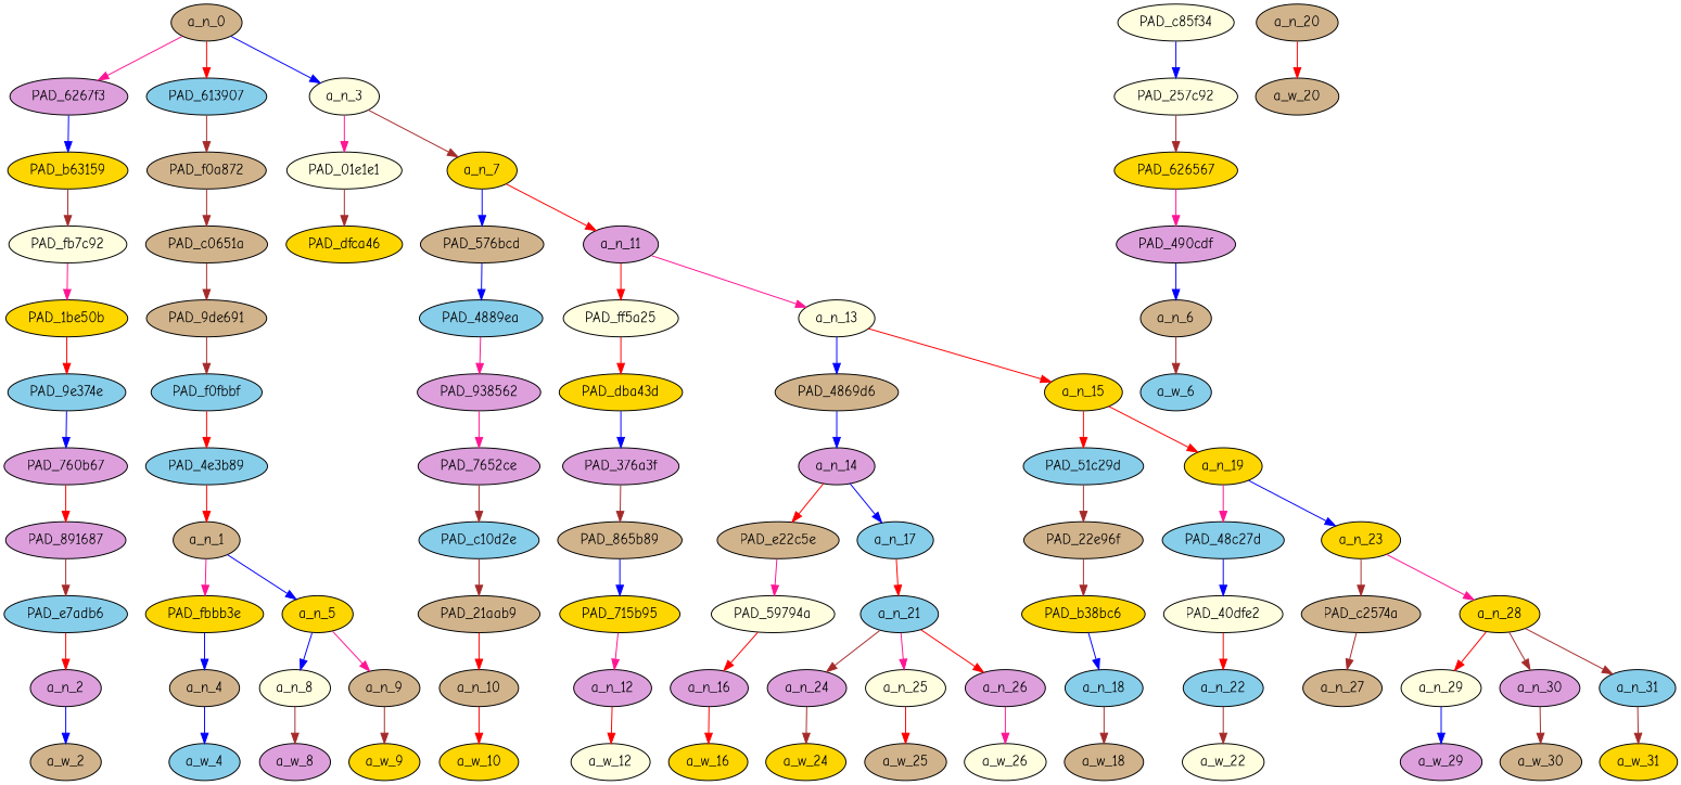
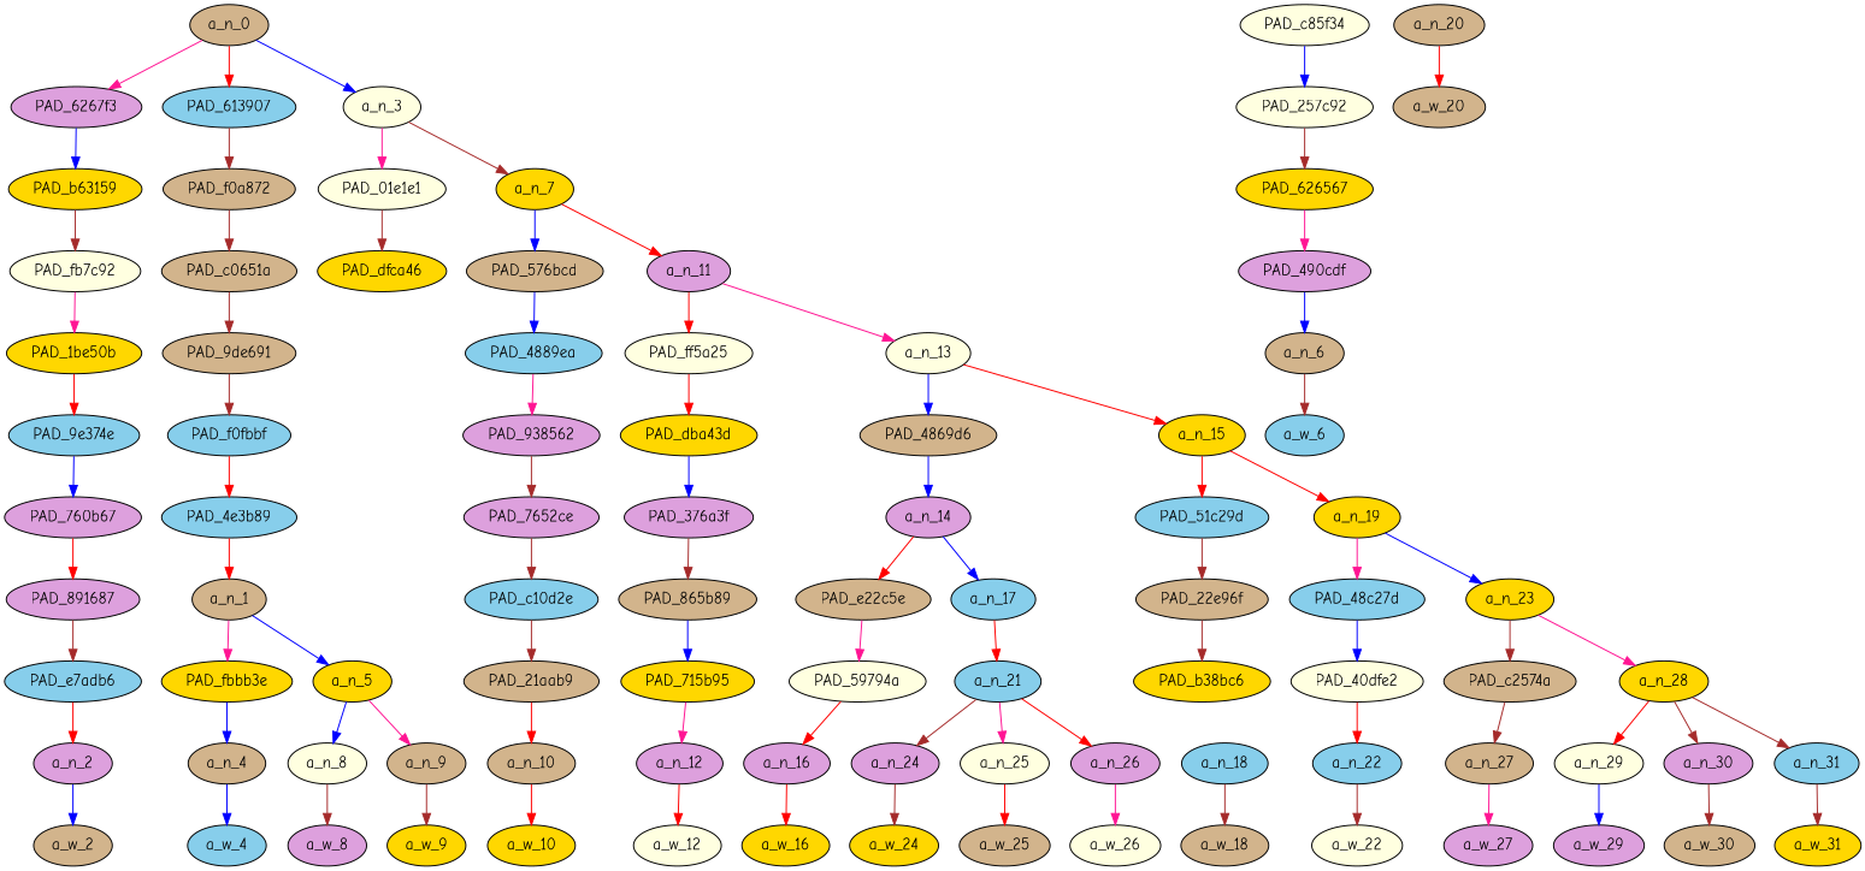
  strict digraph {
    fontname="Comic Neue"
    node [div_dir=-1 fillcolor=tan fontname="Comic Neue" index=0 level=1 style=filled text_span="[3]" value=0.02552408]
    edge [color=brown fontname="Comic Neue"]
    a_n_0 [level=10 text_span="[0, 1, 2, 3, 4, 5, 6, 7, 8, 9, 10, 11, 12, 13, 14, 15, 16, 17]" value=0.99999999]
    n2 [div_dir=1 fillcolor=plum index=1 label=PAD_6267f3 level=9]
    PAD_613907 [fillcolor=skyblue level=9 text_span="[0, 1, 2]" value=0.16745831]
    a_n_3 [div_dir=1 fillcolor=lightyellow index=2 level=9 text_span="[4, 5, 6, 7, 8, 9, 10, 11, 12, 13, 14, 15, 16, 17]" value=0.80701516]
    PAD_b63159 [div_dir=1 fillcolor=gold index=1 level=8]
    PAD_f0a872 [level=8 text_span="[0, 1, 2]" value=0.16745831]
    PAD_01e1e1 [fillcolor=lightyellow index=2 level=8 text_span="[4]" value=0.03002244]
    a_n_7 [div_dir=1 fillcolor=gold index=3 level=8 text_span="[5, 6, 7, 8, 9, 10, 11, 12, 13, 14, 15, 16, 17]" value=0.77694014]
    PAD_fb7c92 [div_dir=1 fillcolor=lightyellow index=1 level=7]
    PAD_c0651a [level=7 text_span="[0, 1, 2]" value=0.16745831]
    PAD_dfca46 [fillcolor=gold index=2 level=7 text_span="[4]" value=0.03002244]
    PAD_576bcd [index=3 level=7 text_span="[5]" value=0.03558627]
    a_n_11 [div_dir=1 fillcolor=plum index=4 level=7 text_span="[6, 7, 8, 9, 10, 11, 12, 13, 14, 15, 16, 17]" value=0.74125447]
    PAD_1be50b [div_dir=1 fillcolor=gold index=1 level=6]
    PAD_9e374e [div_dir=1 fillcolor=skyblue index=1 level=5]
    PAD_760b67 [div_dir=1 fillcolor=plum index=1 level=4]
    PAD_891687 [div_dir=1 fillcolor=plum index=1 level=3]
    PAD_e7adb6 [div_dir=1 fillcolor=skyblue index=2 level=2]
    a_n_2 [div_dir=1 fillcolor=plum index=3]
    a_w_2 [div_dir=0 index=3 level=0 value=and]
    PAD_9de691 [level=6 text_span="[0, 1, 2]" value=0.16745831]
    PAD_f0fbbf [fillcolor=skyblue level=5 text_span="[0, 1, 2]" value=0.16745831]
    PAD_4e3b89 [fillcolor=skyblue level=4 text_span="[0, 1, 2]" value=0.16745831]
    a_n_1 [level=3 text_span="[0, 1, 2]" value=0.16745831]
    PAD_fbbb3e [fillcolor=gold level=2 text_span="[0]" value=0.03571885]
    a_n_5 [fillcolor=gold index=1 level=2 text_span="[1, 2]" value=0.13158777]
    a_n_4 [text_span="[0]" value=0.03571885]
    a_n_8 [fillcolor=lightyellow index=1 text_span="[1]" value=0.07000123]
    a_n_9 [index=2 text_span="[2]" value=0.06145996]
    a_w_4 [div_dir=0 fillcolor=skyblue level=0 text_span="[0]" value=me]
    a_w_8 [div_dir=0 fillcolor=plum index=1 level=0 text_span="[1]" value=confuses]
    a_w_9 [div_dir=0 fillcolor=gold index=2 level=0 text_span="[2]" value=theodore]
    PAD_4889ea [fillcolor=skyblue index=3 level=6 text_span="[5]" value=0.03558627]
    PAD_ff5a25 [fillcolor=lightyellow index=4 level=6 text_span="[6]" value=0.03783965]
    a_n_13 [div_dir=1 fillcolor=lightyellow index=5 level=6 text_span="[7, 8, 9, 10, 11, 12, 13, 14, 15, 16, 17]" value=0.70329256]
    PAD_c85f34 [fillcolor=lightyellow index=2 level=5 text_span="[4]" value=0.03002244]
    PAD_257c92 [fillcolor=lightyellow index=2 level=4 text_span="[4]" value=0.03002244]
    PAD_626567 [fillcolor=gold index=2 level=3 text_span="[4]" value=0.03002244]
    PAD_490cdf [fillcolor=plum index=3 level=2 text_span="[4]" value=0.03002244]
    a_n_6 [index=4 text_span="[4]" value=0.03002244]
    a_w_6 [div_dir=0 fillcolor=skyblue index=4 level=0 text_span="[4]" value=we]
    PAD_938562 [fillcolor=plum index=3 level=5 text_span="[5]" value=0.03558627]
    PAD_dba43d [fillcolor=gold index=4 level=5 text_span="[6]" value=0.03783965]
    PAD_4869d6 [div_dir=1 index=5 level=5 text_span="[7, 8, 9, 10, 11]" value=0.39136259]
    a_n_15 [div_dir=1 fillcolor=gold index=6 level=5 text_span="[12, 13, 14, 15, 16, 17]" value=0.31176243]
    PAD_7652ce [fillcolor=plum index=3 level=4 text_span="[5]" value=0.03558627]
    PAD_c10d2e [fillcolor=skyblue index=3 level=3 text_span="[5]" value=0.03558627]
    PAD_21aab9 [index=4 level=2 text_span="[5]" value=0.03558627]
    a_n_10 [index=5 text_span="[5]" value=0.03558627]
    a_w_10 [div_dir=0 fillcolor=gold index=5 level=0 text_span="[5]" value=might]
    PAD_376a3f [fillcolor=plum index=4 level=4 text_span="[6]" value=0.03783965]
    a_n_14 [div_dir=1 fillcolor=plum index=5 level=4 text_span="[7, 8, 9, 10, 11]" value=0.39136259]
    PAD_51c29d [fillcolor=skyblue index=6 level=4 text_span="[12]" value=0.05314568]
    a_n_19 [div_dir=1 fillcolor=gold index=7 level=4 text_span="[13, 14, 15, 16, 17]" value=0.25857293]
    PAD_865b89 [index=4 level=3 text_span="[6]" value=0.03783965]
    PAD_715b95 [fillcolor=gold index=5 level=2 text_span="[6]" value=0.03783965]
    a_n_12 [fillcolor=plum index=6 text_span="[6]" value=0.03783965]
    a_w_12 [div_dir=0 fillcolor=lightyellow index=6 level=0 text_span="[6]" value=watch]
    PAD_e22c5e [div_dir=1 index=5 level=3 text_span="[7]" value=0.04912261]
    a_n_17 [div_dir=1 fillcolor=skyblue index=6 level=3 text_span="[8, 9, 10, 11]" value=0.34203950]
    PAD_22e96f [index=7 level=3 text_span="[12]" value=0.05314568]
    PAD_48c27d [div_dir=1 fillcolor=skyblue index=8 level=3 text_span="[13]" value=0.06320612]
    a_n_23 [div_dir=1 fillcolor=gold index=9 level=3 text_span="[14, 15, 16, 17]" value=0.19526560]
    PAD_59794a [div_dir=1 fillcolor=lightyellow index=6 level=2 text_span="[7]" value=0.04912261]
    a_n_21 [div_dir=1 fillcolor=skyblue index=8 level=2 text_span="[9, 10, 11]" value=0.31201710]
    a_n_16 [div_dir=1 fillcolor=plum index=7 text_span="[7]" value=0.04912261]
    a_n_24 [div_dir=1 fillcolor=plum index=9 text_span="[9]" value=0.05312812]
    a_n_25 [fillcolor=lightyellow index=10 text_span="[10]" value=0.16799264]
    a_n_26 [div_dir=1 fillcolor=plum index=11 text_span="[11]" value=0.09071789]
    a_w_16 [div_dir=0 fillcolor=gold index=7 level=0 text_span="[7]" value=game]
    a_n_20 [div_dir=1 index=8 text_span="[8]" value=0.02982356]
    a_w_20 [div_dir=0 index=8 level=0 text_span="[8]" value=of]
    a_w_24 [div_dir=0 fillcolor=gold index=9 level=0 text_span="[9]" value=his]
    a_w_25 [div_dir=0 index=10 level=0 text_span="[10]" value=muslim]
    a_w_26 [div_dir=0 fillcolor=lightyellow index=11 level=0 text_span="[11]" value=ban]
    PAD_b38bc6 [fillcolor=gold index=9 level=2 text_span="[12]" value=0.05314568]
    PAD_40dfe2 [div_dir=1 fillcolor=lightyellow index=10 level=2 text_span="[13]" value=0.06320612]
    PAD_c2574a [div_dir=1 index=11 level=2 text_span="[14]" value=0.02837938]
    a_n_28 [div_dir=1 fillcolor=gold index=12 level=2 text_span="[15, 16, 17]" value=0.16680001]
    a_n_18 [fillcolor=skyblue index=12 text_span="[12]" value=0.05314568]
    a_w_18 [div_dir=0 index=12 level=0 text_span="[12]" value=got]
    a_n_22 [div_dir=1 fillcolor=skyblue index=13 text_span="[13]" value=0.06320612]
    a_n_27 [div_dir=1 index=14 text_span="[14]" value=0.02837938]
    a_n_29 [fillcolor=lightyellow index=15 text_span="[15]" value=0.02574764]
    a_n_30 [fillcolor=plum index=16 text_span="[16]" value=0.05591469]
    a_n_31 [div_dir=1 fillcolor=skyblue index=17 text_span="[17]" value=0.08507555]
    a_w_22 [div_dir=0 fillcolor=lightyellow index=13 level=0 text_span="[13]" value=blocked]
+   a_w_27 [div_dir=0 fillcolor=plum index=14 level=0 text_span="[14]" value=by]
    a_w_29 [div_dir=0 fillcolor=plum index=15 level=0 text_span="[15]" value=a]
    a_w_30 [div_dir=0 index=16 level=0 text_span="[16]" value=nice]
    a_w_31 [div_dir=0 fillcolor=gold index=17 level=0 text_span="[17]" value=meal]
    a_n_0 -> n2 [color=deeppink]
    a_n_0 -> PAD_613907 [color=red]
    a_n_0 -> a_n_3 [color=blue]
    n2 -> PAD_b63159 [color=blue]
    PAD_613907 -> PAD_f0a872
    a_n_3 -> PAD_01e1e1 [color=deeppink]
    a_n_3 -> a_n_7
    PAD_b63159 -> PAD_fb7c92
    PAD_f0a872 -> PAD_c0651a
    PAD_01e1e1 -> PAD_dfca46
    a_n_7 -> PAD_576bcd [color=blue]
    a_n_7 -> a_n_11 [color=red]
    PAD_fb7c92 -> PAD_1be50b [color=deeppink]
    PAD_c0651a -> PAD_9de691
    PAD_576bcd -> PAD_4889ea [color=blue]
    a_n_11 -> PAD_ff5a25 [color=red]
    a_n_11 -> a_n_13 [color=deeppink]
    PAD_1be50b -> PAD_9e374e [color=red]
    PAD_9e374e -> PAD_760b67 [color=blue]
    PAD_760b67 -> PAD_891687 [color=red]
    PAD_891687 -> PAD_e7adb6
    PAD_e7adb6 -> a_n_2 [color=red]
    a_n_2 -> a_w_2 [color=blue]
    PAD_9de691 -> PAD_f0fbbf
    PAD_f0fbbf -> PAD_4e3b89 [color=red]
    PAD_4e3b89 -> a_n_1 [color=red]
    a_n_1 -> PAD_fbbb3e [color=deeppink]
    a_n_1 -> a_n_5 [color=blue]
    PAD_fbbb3e -> a_n_4 [color=blue]
    a_n_5 -> a_n_8 [color=blue]
    a_n_5 -> a_n_9 [color=deeppink]
    a_n_4 -> a_w_4 [color=blue]
    a_n_8 -> a_w_8
    a_n_9 -> a_w_9
    PAD_4889ea -> PAD_938562 [color=deeppink]
    PAD_ff5a25 -> PAD_dba43d [color=red]
    a_n_13 -> PAD_4869d6 [color=blue]
    a_n_13 -> a_n_15 [color=red]
    PAD_c85f34 -> PAD_257c92 [color=blue]
    PAD_257c92 -> PAD_626567
    PAD_626567 -> PAD_490cdf [color=deeppink]
    PAD_490cdf -> a_n_6 [color=blue]
    a_n_6 -> a_w_6
-   PAD_938562 -> PAD_7652ce [color=deeppink]
+   PAD_938562 -> PAD_7652ce
    PAD_dba43d -> PAD_376a3f [color=blue]
    PAD_4869d6 -> a_n_14 [color=blue]
    a_n_15 -> PAD_51c29d [color=red]
    a_n_15 -> a_n_19 [color=red]
    PAD_7652ce -> PAD_c10d2e
    PAD_c10d2e -> PAD_21aab9
    PAD_21aab9 -> a_n_10 [color=red]
    a_n_10 -> a_w_10 [color=red]
    PAD_376a3f -> PAD_865b89
    a_n_14 -> PAD_e22c5e [color=red]
    a_n_14 -> a_n_17 [color=blue]
    PAD_51c29d -> PAD_22e96f
    a_n_19 -> PAD_48c27d [color=deeppink]
    a_n_19 -> a_n_23 [color=blue]
    PAD_865b89 -> PAD_715b95 [color=blue]
    PAD_715b95 -> a_n_12 [color=deeppink]
    a_n_12 -> a_w_12 [color=red]
    PAD_e22c5e -> PAD_59794a [color=deeppink]
    a_n_17 -> a_n_21 [color=red]
    PAD_22e96f -> PAD_b38bc6
    PAD_48c27d -> PAD_40dfe2 [color=blue]
    a_n_23 -> PAD_c2574a
    a_n_23 -> a_n_28 [color=deeppink]
    PAD_59794a -> a_n_16 [color=red]
    a_n_21 -> a_n_24
    a_n_21 -> a_n_25 [color=deeppink]
    a_n_21 -> a_n_26 [color=red]
    a_n_16 -> a_w_16 [color=red]
    a_n_24 -> a_w_24
    a_n_25 -> a_w_25 [color=red]
    a_n_26 -> a_w_26 [color=deeppink]
    a_n_20 -> a_w_20 [color=red]
-   PAD_b38bc6 -> a_n_18 [color=blue]
    PAD_40dfe2 -> a_n_22 [color=red]
    PAD_c2574a -> a_n_27
    a_n_28 -> a_n_29 [color=red]
    a_n_28 -> a_n_30
    a_n_28 -> a_n_31
    a_n_18 -> a_w_18
    a_n_22 -> a_w_22
+   a_n_27 -> a_w_27 [color=deeppink]
    a_n_29 -> a_w_29 [color=blue]
    a_n_30 -> a_w_30
    a_n_31 -> a_w_31
  }
